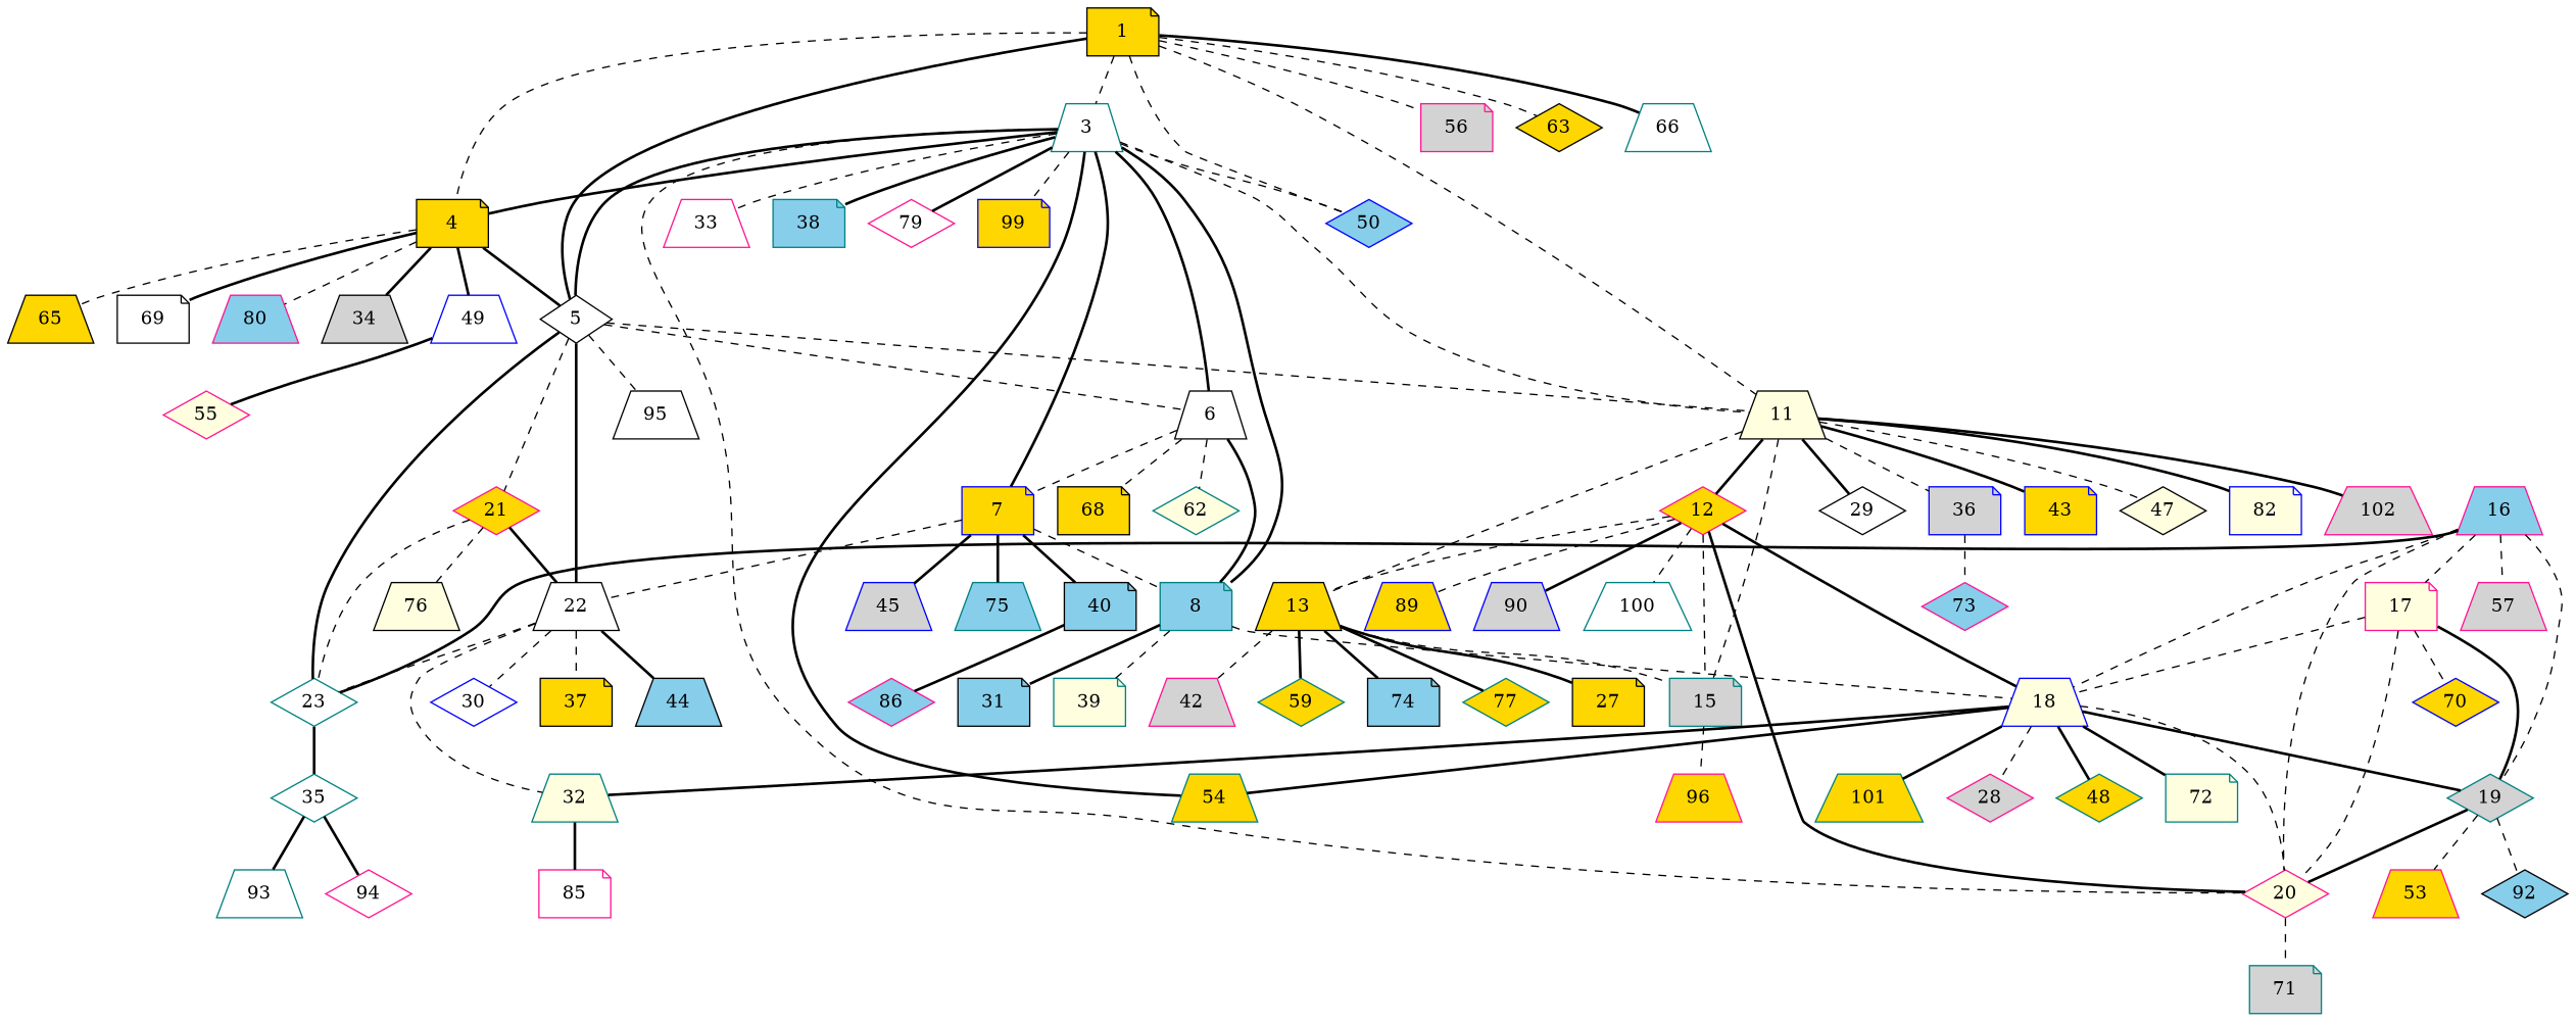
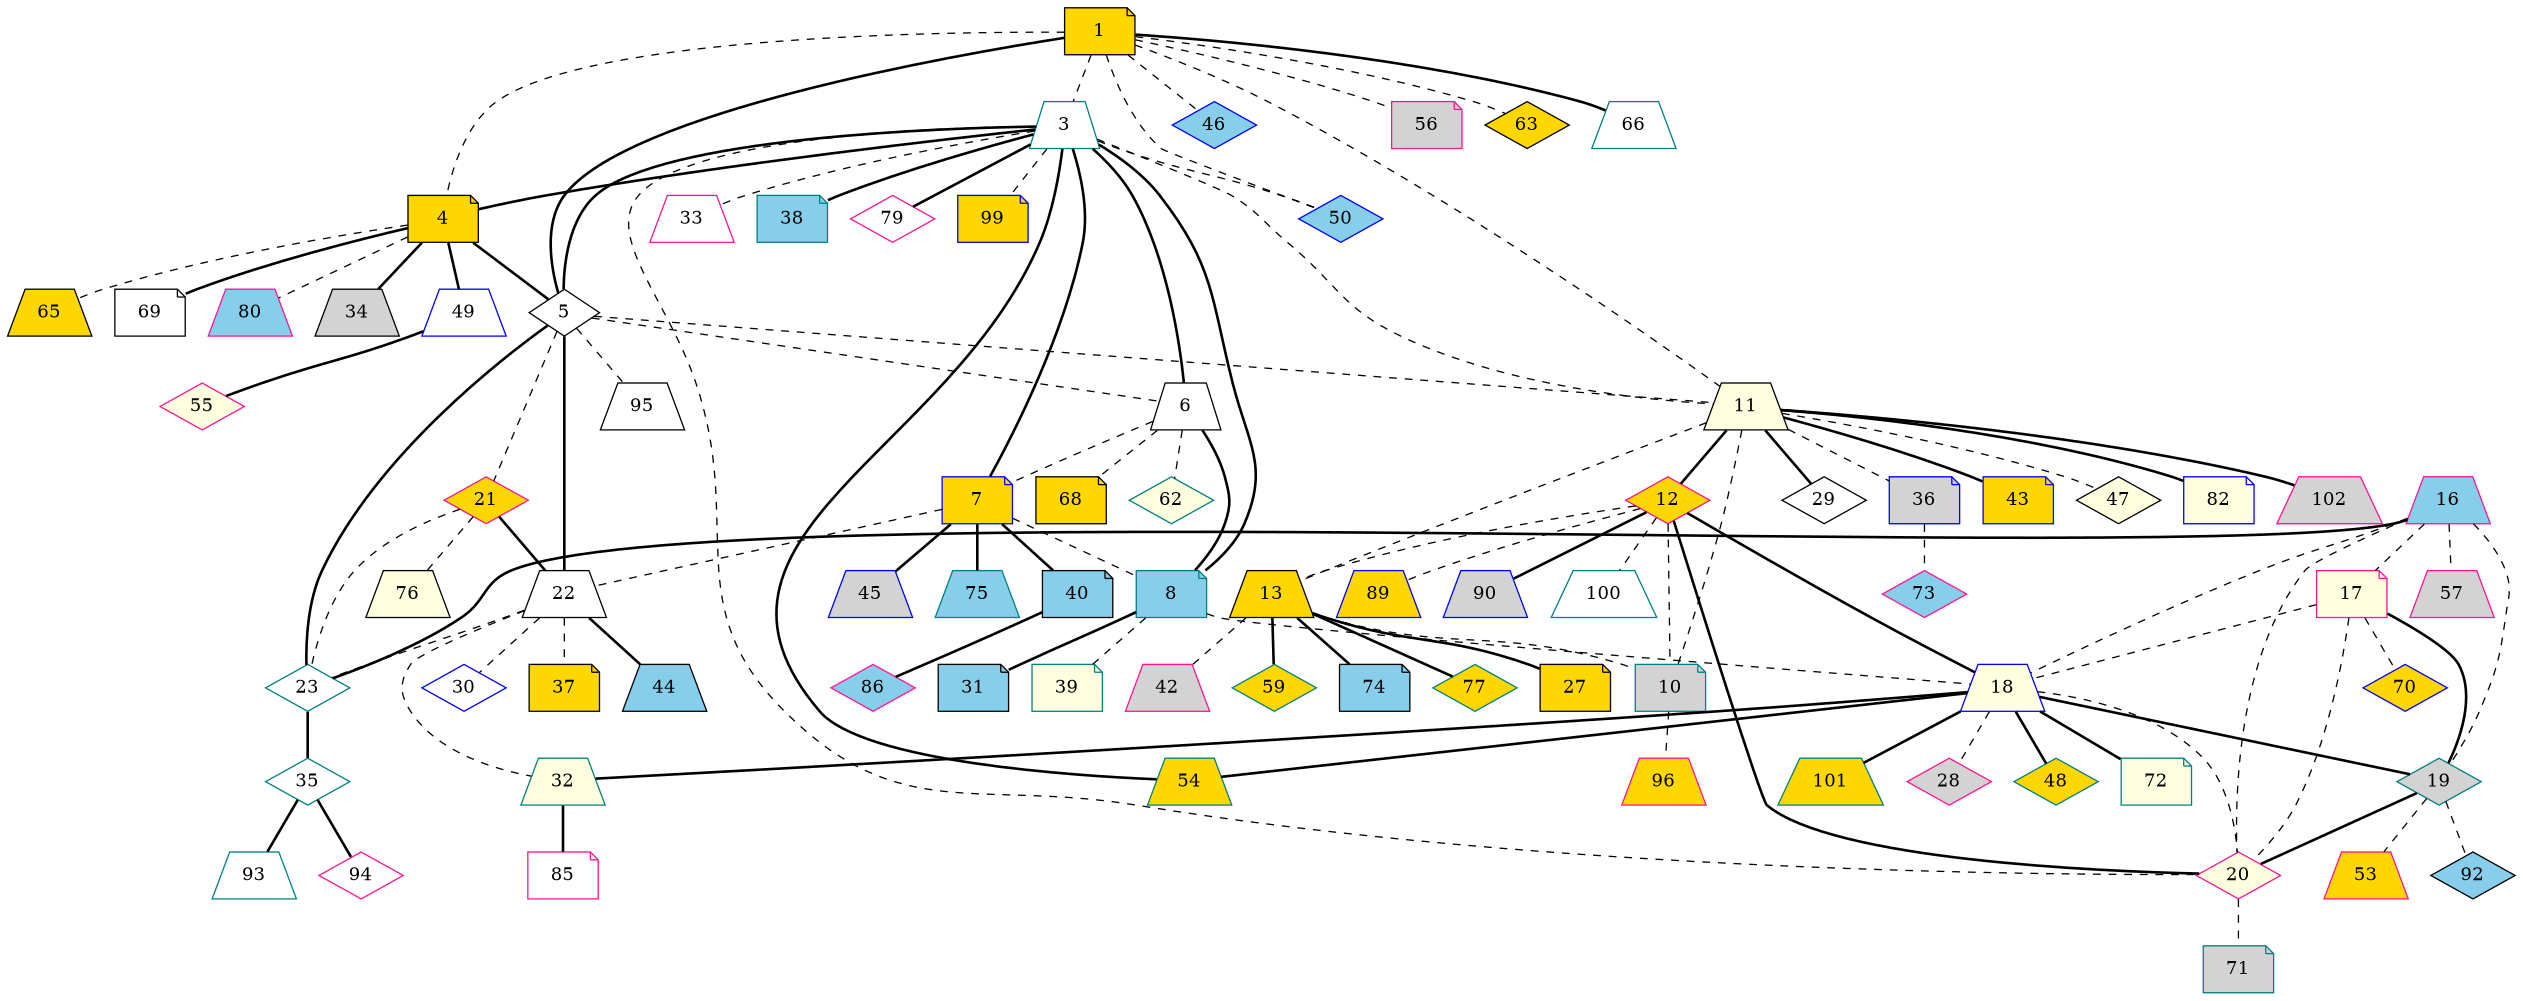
  graph {
    node [color=black fillcolor=gold shape=trapezium style=filled]
    edge [style=dashed]
    1 [shape=note super="+2"]
    3 [color=teal fillcolor=white super="+9"]
    4 [shape=note super="+60"]
    5 [fillcolor=white shape=diamond super="+25"]
    11 [fillcolor=lightyellow super="+14"]
+   46 [color=blue fillcolor=skyblue shape=diamond]
    50 [color=blue fillcolor=skyblue shape=diamond]
    56 [color=deeppink fillcolor=lightgrey shape=note]
    63 [shape=diamond super="+98"]
    66 [color=teal fillcolor=white]
    6 [fillcolor=white super="+97"]
    7 [color=blue shape=note super="+10"]
    8 [color=teal fillcolor=skyblue shape=note super="+52"]
    20 [color=deeppink fillcolor=lightyellow shape=diamond super="+64"]
    33 [color=deeppink fillcolor=white]
    38 [color=teal fillcolor=skyblue shape=note super="+83"]
    79 [color=deeppink fillcolor=white shape=diamond]
    n18 [color=teal label=54]
    99 [color=blue shape=note]
    34 [fillcolor=lightgrey]
    49 [color=blue fillcolor=white]
    65
    69 [fillcolor=white shape=note]
    80 [color=deeppink fillcolor=skyblue]
    21 [color=deeppink shape=diamond super="+67"]
    22 [fillcolor=white super="+24"]
    23 [color=teal fillcolor=white shape=diamond super="+78"]
    95 [fillcolor=white]
    12 [color=deeppink shape=diamond super="+61"]
    13 [super="+58"]
-   15 [color=teal fillcolor=lightgrey shape=note super="+26"]
+   15 [color=teal fillcolor=lightgrey shape=note super="+26" label=10]
    29 [fillcolor=white shape=diamond]
    36 [color=blue fillcolor=lightgrey shape=note super="+41"]
    43 [color=blue shape=note]
    47 [fillcolor=lightyellow shape=diamond]
    82 [color=blue fillcolor=lightyellow shape=note]
    102 [color=deeppink fillcolor=lightgrey]
    62 [color=teal fillcolor=lightyellow shape=diamond]
    68 [shape=note]
    40 [fillcolor=skyblue shape=note super="+103"]
    45 [color=blue fillcolor=lightgrey]
    75 [color=teal fillcolor=skyblue]
    18 [color=blue fillcolor=lightyellow super="+54"]
    31 [fillcolor=skyblue shape=note]
    39 [color=teal fillcolor=lightyellow shape=note]
    71 [color=teal fillcolor=lightgrey shape=note]
    55 [color=deeppink fillcolor=lightyellow shape=diamond]
    76 [fillcolor=lightyellow]
    32 [color=teal fillcolor=lightyellow]
    30 [color=blue fillcolor=white shape=diamond]
    37 [shape=note]
    44 [fillcolor=skyblue]
    35 [color=teal fillcolor=white shape=diamond]
    86 [color=deeppink fillcolor=skyblue shape=diamond]
    19 [color=teal fillcolor=lightgrey shape=diamond super="+88"]
    28 [color=deeppink fillcolor=lightgrey shape=diamond]
    48 [color=teal shape=diamond super="+87"]
    72 [color=teal fillcolor=lightyellow shape=note]
    101 [color=teal]
    89 [color=blue]
    90 [color=blue fillcolor=lightgrey]
    100 [color=teal fillcolor=white]
    27 [shape=note]
    42 [color=deeppink fillcolor=lightgrey]
    59 [color=teal shape=diamond]
    74 [fillcolor=skyblue shape=note]
    77 [color=teal shape=diamond super="+81"]
    96 [color=deeppink]
    73 [color=deeppink fillcolor=skyblue shape=diamond]
    16 [color=deeppink fillcolor=skyblue super="+51"]
    17 [color=deeppink fillcolor=lightyellow shape=note]
    57 [color=deeppink fillcolor=lightgrey]
    70 [color=blue shape=diamond super="+91"]
    53 [color=deeppink]
    92 [fillcolor=skyblue shape=diamond]
    85 [color=deeppink fillcolor=white shape=note]
    93 [color=teal fillcolor=white]
    94 [color=deeppink fillcolor=white shape=diamond]
    1 -- 3 [weight=2]
    1 -- 4 [weight=2]
    1 -- 5 [style=bold weight=2]
    1 -- 11
+   1 -- 46
    1 -- 50
    1 -- 56
    1 -- 63
    1 -- 66 [style=bold]
    3 -- 4 [style=bold]
    3 -- 5 [style=bold]
    3 -- 11
    3 -- 50
    3 -- 6 [style=bold]
    3 -- 7 [style=bold weight=2]
    3 -- 8 [style=bold]
    3 -- 20
    3 -- 33
    3 -- 38 [style=bold]
    3 -- 79 [style=bold]
    3 -- n18 [style=bold]
    3 -- 99
    4 -- 5 [style=bold]
    4 -- 34 [style=bold]
    4 -- 49 [style=bold]
    4 -- 65
    4 -- 69 [style=bold]
    4 -- 80
    5 -- 11
    5 -- 6
    5 -- 21
    5 -- 22 [style=bold weight=2]
    5 -- 23 [style=bold]
    5 -- 95
    11 -- 12 [style=bold weight=2]
    11 -- 13 [weight=2]
    11 -- 15 [weight=2]
    11 -- 29 [style=bold]
    11 -- 36
    11 -- 43 [style=bold]
    11 -- 47
    11 -- 82 [style=bold]
    11 -- 102 [style=bold]
    6 -- 7 [weight=2]
    6 -- 8 [style=bold]
    6 -- 62
    6 -- 68
    7 -- 8 [weight=2]
    7 -- 22
    7 -- 40 [style=bold]
    7 -- 45 [style=bold]
    7 -- 75 [style=bold]
    8 -- 18
    8 -- 31 [style=bold]
    8 -- 39
    20 -- 71
    49 -- 55 [style=bold]
    21 -- 22 [style=bold weight=2]
    21 -- 23
    21 -- 76
    22 -- 23 [weight=2]
    22 -- 32
    22 -- 30
    22 -- 37
    22 -- 44 [style=bold]
    23 -- 35 [style=bold]
    12 -- 20 [style=bold]
    12 -- 13
    12 -- 15
    12 -- 18 [style=bold]
    12 -- 89
    12 -- 90 [style=bold]
    12 -- 100
    13 -- 15
    13 -- 27 [style=bold]
    13 -- 42
    13 -- 59 [style=bold]
    13 -- 74 [style=bold]
    13 -- 77 [style=bold]
    15 -- 96
    36 -- 73
    40 -- 86 [style=bold]
    18 -- 20
    18 -- n18 [style=bold]
    18 -- 32 [style=bold]
    18 -- 19 [style=bold]
    18 -- 28
    18 -- 48 [style=bold]
    18 -- 72 [style=bold]
    18 -- 101 [style=bold]
    32 -- 85 [style=bold]
    35 -- 93 [style=bold]
    35 -- 94 [style=bold]
    19 -- 20 [style=bold]
    19 -- 53
    19 -- 92
    16 -- 20
    16 -- 23 [style=bold]
    16 -- 18
    16 -- 19
    16 -- 17
    16 -- 57
    17 -- 20
    17 -- 18
    17 -- 19 [style=bold]
    17 -- 70
  }
